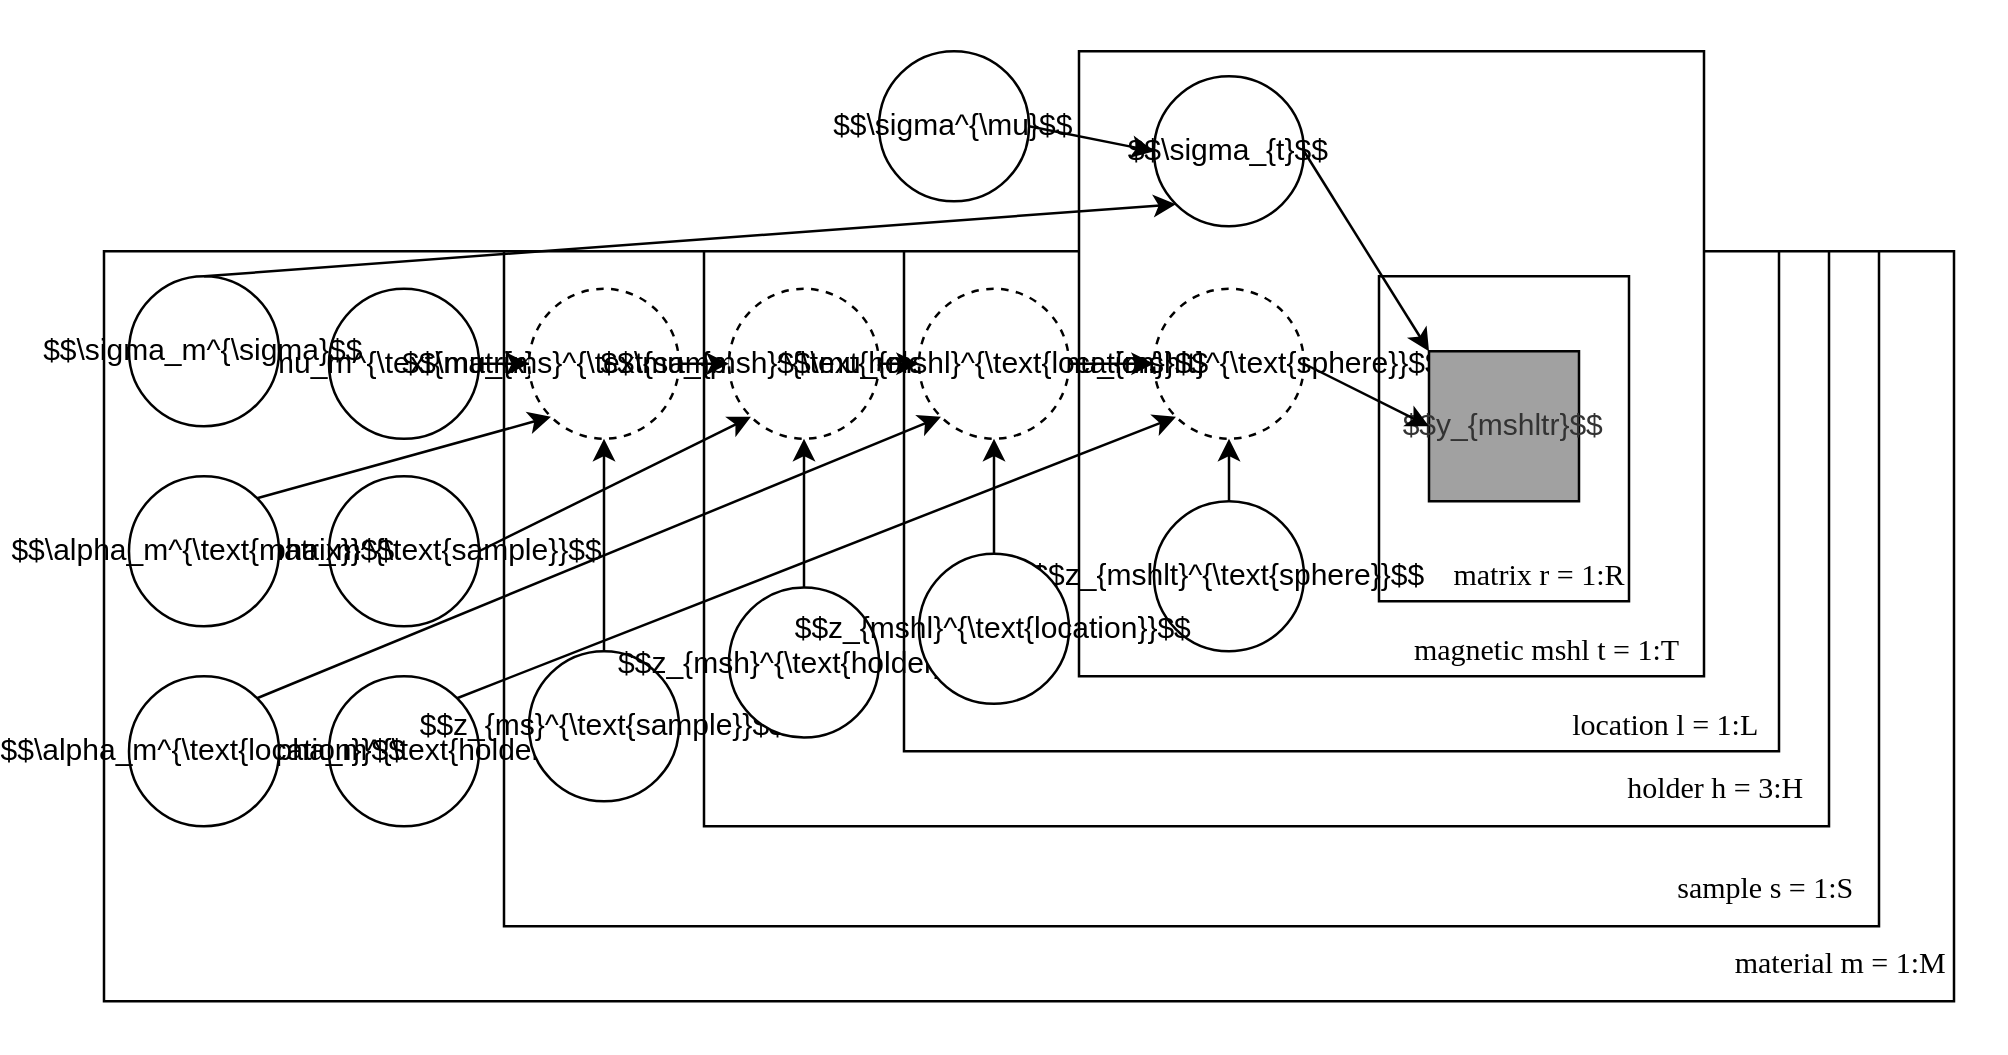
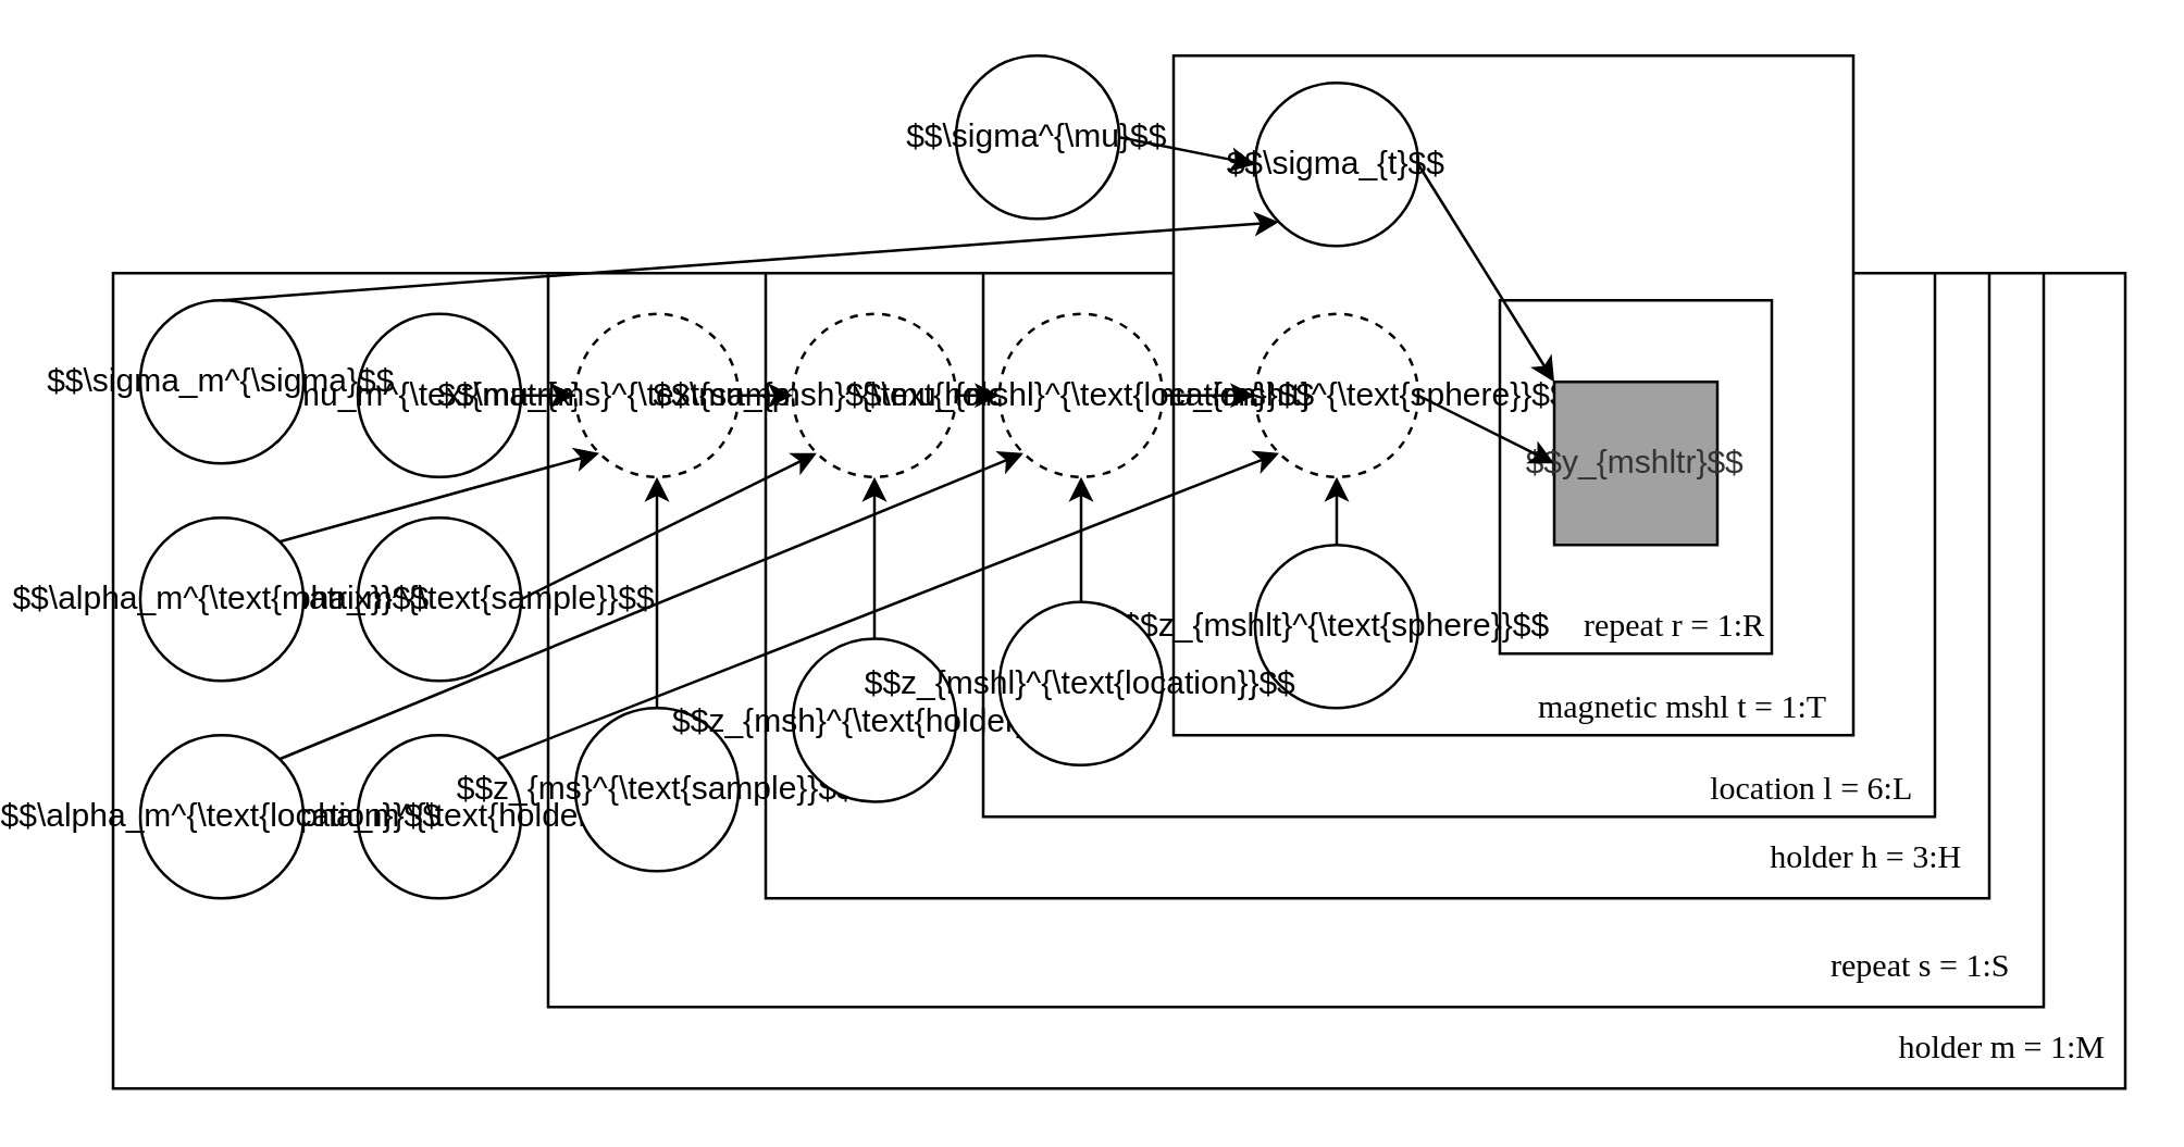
  <mxCell id="0" />
  <mxCell id="1" parent="0" />
  <mxCell id="2" value="" style="rounded=0;whiteSpace=wrap;html=1;" parent="1" vertex="1"><mxGeometry x="20" y="100" width="740" height="300" as="geometry" /></mxCell>
  <mxCell id="3" value="" style="rounded=0;whiteSpace=wrap;html=1;" parent="1" vertex="1"><mxGeometry x="180" y="100" width="550" height="270" as="geometry" /></mxCell>
  <mxCell id="4" value="" style="rounded=0;whiteSpace=wrap;html=1;" parent="1" vertex="1"><mxGeometry x="260" y="100" width="450" height="230" as="geometry" /></mxCell>
  <mxCell id="5" value="" style="rounded=0;whiteSpace=wrap;html=1;" parent="1" vertex="1"><mxGeometry x="340" y="100" width="350" height="200" as="geometry" /></mxCell>
  <mxCell id="6" value="" style="rounded=0;whiteSpace=wrap;html=1;" parent="1" vertex="1"><mxGeometry x="410" y="20" width="250" height="250" as="geometry" /></mxCell>
  <mxCell id="7" value="$$\alpha_m^{\text{sample}}$$" style="ellipse;whiteSpace=wrap;html=1;aspect=fixed;" parent="1" vertex="1"><mxGeometry x="110" y="190" width="60" height="60" as="geometry" /></mxCell>
  <mxCell id="8" value="$$\alpha_m^{\text{holder}}$$" style="ellipse;whiteSpace=wrap;html=1;aspect=fixed;" parent="1" vertex="1"><mxGeometry x="110" y="270" width="60" height="60" as="geometry" /></mxCell>
  <mxCell id="9" value="$$\alpha_m^{\text{matrix}}$$" style="ellipse;whiteSpace=wrap;html=1;aspect=fixed;" parent="1" vertex="1"><mxGeometry x="30" y="190" width="60" height="60" as="geometry" /></mxCell>
  <mxCell id="10" style="edgeStyle=orthogonalEdgeStyle;rounded=0;orthogonalLoop=1;jettySize=auto;html=1;exitX=1;exitY=0.5;exitDx=0;exitDy=0;" parent="1" source="11" target="14" edge="1"><mxGeometry relative="1" as="geometry" /></mxCell>
  <mxCell id="11" value="$$\mu_m^{\text{matrix}}$$" style="ellipse;whiteSpace=wrap;html=1;aspect=fixed;" parent="1" vertex="1"><mxGeometry x="110" y="115" width="60" height="60" as="geometry" /></mxCell>
  <mxCell id="12" value="" style="rounded=0;whiteSpace=wrap;html=1;" parent="1" vertex="1"><mxGeometry x="530" y="110" width="100" height="130" as="geometry" /></mxCell>
  <mxCell id="13" style="edgeStyle=orthogonalEdgeStyle;rounded=0;orthogonalLoop=1;jettySize=auto;html=1;exitX=1;exitY=0.5;exitDx=0;exitDy=0;entryX=0;entryY=0.5;entryDx=0;entryDy=0;" parent="1" source="14" target="16" edge="1"><mxGeometry relative="1" as="geometry" /></mxCell>
  <mxCell id="14" value="$$\mu_{ms}^{\text{sample}}$$" style="ellipse;whiteSpace=wrap;html=1;aspect=fixed;dashed=1;" parent="1" vertex="1"><mxGeometry x="190" y="115" width="60" height="60" as="geometry" /></mxCell>
  <mxCell id="15" style="edgeStyle=orthogonalEdgeStyle;rounded=0;orthogonalLoop=1;jettySize=auto;html=1;exitX=1;exitY=0.5;exitDx=0;exitDy=0;entryX=0;entryY=0.5;entryDx=0;entryDy=0;fontFamily=latex;fontSource=http%3A%2F%2Fmirrors.ctan.org%2Ffonts%2Fcm-unicode%2Ffonts%2Fotf%2Fcmunss.otf;fontSize=14;" parent="1" source="16" target="41" edge="1"><mxGeometry relative="1" as="geometry" /></mxCell>
  <mxCell id="16" value="$$\mu_{msh}^{\text{holder}}$$" style="ellipse;whiteSpace=wrap;html=1;aspect=fixed;dashed=1;" parent="1" vertex="1"><mxGeometry x="270" y="115" width="60" height="60" as="geometry" /></mxCell>
  <mxCell id="17" value="$$\mu_{mshlt}^{\text{sphere}}$$" style="ellipse;whiteSpace=wrap;html=1;aspect=fixed;dashed=1;" parent="1" vertex="1"><mxGeometry x="440" y="115" width="60" height="60" as="geometry" /></mxCell>
  <mxCell id="18" value="$$\sigma_{t}$$" style="ellipse;whiteSpace=wrap;html=1;aspect=fixed;" parent="1" vertex="1"><mxGeometry x="440" y="30" width="60" height="60" as="geometry" /></mxCell>
  <mxCell id="19" value="$$y_{mshltr}$$" style="whiteSpace=wrap;html=1;aspect=fixed;fillColor=#A1A1A1;fontColor=#333333;strokeColor=#030303;rounded=0;" parent="1" vertex="1"><mxGeometry x="550" y="140" width="60" height="60" as="geometry" /></mxCell>
  <mxCell id="20" value="$$\sigma^{\mu}$$" style="ellipse;whiteSpace=wrap;html=1;aspect=fixed;" parent="1" vertex="1"><mxGeometry x="330" y="20" width="60" height="60" as="geometry" /></mxCell>
  <mxCell id="21" value="&lt;div&gt;$$\sigma_m^{\sigma}$$&lt;/div&gt;" style="ellipse;whiteSpace=wrap;html=1;aspect=fixed;" parent="1" vertex="1"><mxGeometry x="30" y="110" width="60" height="60" as="geometry" /></mxCell>
  <mxCell id="22" style="edgeStyle=orthogonalEdgeStyle;rounded=0;orthogonalLoop=1;jettySize=auto;html=1;exitX=0.5;exitY=0;exitDx=0;exitDy=0;entryX=0.5;entryY=1;entryDx=0;entryDy=0;" parent="1" source="23" target="14" edge="1"><mxGeometry relative="1" as="geometry" /></mxCell>
  <mxCell id="23" value="$$z_{ms}^{\text{sample}}$$" style="ellipse;whiteSpace=wrap;html=1;aspect=fixed;" parent="1" vertex="1"><mxGeometry x="190" y="260" width="60" height="60" as="geometry" /></mxCell>
  <mxCell id="24" style="edgeStyle=orthogonalEdgeStyle;rounded=0;orthogonalLoop=1;jettySize=auto;html=1;exitX=0.5;exitY=0;exitDx=0;exitDy=0;entryX=0.5;entryY=1;entryDx=0;entryDy=0;" parent="1" source="25" target="16" edge="1"><mxGeometry relative="1" as="geometry" /></mxCell>
  <mxCell id="25" value="$$z_{msh}^{\text{holder}}$$" style="ellipse;whiteSpace=wrap;html=1;aspect=fixed;" parent="1" vertex="1"><mxGeometry x="270" y="234.5" width="60" height="60" as="geometry" /></mxCell>
  <mxCell id="26" style="edgeStyle=orthogonalEdgeStyle;rounded=0;orthogonalLoop=1;jettySize=auto;html=1;exitX=0.5;exitY=0;exitDx=0;exitDy=0;entryX=0.5;entryY=1;entryDx=0;entryDy=0;" parent="1" source="27" target="17" edge="1"><mxGeometry relative="1" as="geometry" /></mxCell>
  <mxCell id="27" value="$$z_{mshlt}^{\text{sphere}}$$" style="ellipse;whiteSpace=wrap;html=1;aspect=fixed;" parent="1" vertex="1"><mxGeometry x="440" y="200" width="60" height="60" as="geometry" /></mxCell>
  <mxCell id="28" value="" style="endArrow=classic;html=1;rounded=0;entryX=0;entryY=0.5;entryDx=0;entryDy=0;exitX=1;exitY=0.5;exitDx=0;exitDy=0;" parent="1" source="20" target="18" edge="1"><mxGeometry width="50" height="50" relative="1" as="geometry"><mxPoint x="-200" y="-10" as="sourcePoint" /><mxPoint x="-150" y="-60" as="targetPoint" /></mxGeometry></mxCell>
  <mxCell id="29" value="" style="endArrow=classic;html=1;rounded=0;exitX=1;exitY=0;exitDx=0;exitDy=0;entryX=0;entryY=1;entryDx=0;entryDy=0;" parent="1" source="9" target="14" edge="1"><mxGeometry width="50" height="50" relative="1" as="geometry"><mxPoint x="-240" y="130" as="sourcePoint" /><mxPoint x="-190" y="80" as="targetPoint" /></mxGeometry></mxCell>
  <mxCell id="30" value="" style="endArrow=classic;html=1;rounded=0;entryX=0;entryY=1;entryDx=0;entryDy=0;exitX=1;exitY=0.5;exitDx=0;exitDy=0;" parent="1" source="7" target="16" edge="1"><mxGeometry width="50" height="50" relative="1" as="geometry"><mxPoint x="-170" y="320" as="sourcePoint" /><mxPoint x="-120" y="270" as="targetPoint" /></mxGeometry></mxCell>
  <mxCell id="31" value="" style="endArrow=classic;html=1;rounded=0;exitX=1;exitY=0;exitDx=0;exitDy=0;entryX=0;entryY=1;entryDx=0;entryDy=0;" parent="1" source="8" target="17" edge="1"><mxGeometry width="50" height="50" relative="1" as="geometry"><mxPoint x="410" y="520" as="sourcePoint" /><mxPoint x="460" y="470" as="targetPoint" /></mxGeometry></mxCell>
  <mxCell id="32" value="" style="endArrow=classic;html=1;rounded=0;entryX=0;entryY=0.5;entryDx=0;entryDy=0;exitX=1;exitY=0.5;exitDx=0;exitDy=0;" parent="1" source="17" target="19" edge="1"><mxGeometry width="50" height="50" relative="1" as="geometry"><mxPoint x="-270" y="160" as="sourcePoint" /><mxPoint x="-220" y="110" as="targetPoint" /></mxGeometry></mxCell>
  <mxCell id="33" value="" style="endArrow=classic;html=1;rounded=0;exitX=1;exitY=0.5;exitDx=0;exitDy=0;entryX=0;entryY=0;entryDx=0;entryDy=0;" parent="1" source="18" target="19" edge="1"><mxGeometry width="50" height="50" relative="1" as="geometry"><mxPoint x="350" y="-110" as="sourcePoint" /><mxPoint x="400" y="-160" as="targetPoint" /></mxGeometry></mxCell>
- <mxCell id="34" value="matrix r = 1:R" style="text;html=1;strokeColor=none;fillColor=none;align=center;verticalAlign=middle;whiteSpace=wrap;rounded=0;dashed=1;fontFamily=latex;fontSource=http%3A%2F%2Fmirrors.ctan.org%2Ffonts%2Fcm-unicode%2Ffonts%2Fotf%2Fcmunss.otf;" parent="1" vertex="1"><mxGeometry x="547" y="215" width="95" height="30" as="geometry" /></mxCell>
+ <mxCell id="34" value="repeat r = 1:R" style="text;html=1;strokeColor=none;fillColor=none;align=center;verticalAlign=middle;whiteSpace=wrap;rounded=0;dashed=1;fontFamily=latex;fontSource=http%3A%2F%2Fmirrors.ctan.org%2Ffonts%2Fcm-unicode%2Ffonts%2Fotf%2Fcmunss.otf;" parent="1" vertex="1"><mxGeometry x="547" y="215" width="95" height="30" as="geometry" /></mxCell>
  <mxCell id="35" value="magnetic mshl t = 1:T" style="text;html=1;strokeColor=none;fillColor=none;align=center;verticalAlign=middle;whiteSpace=wrap;rounded=0;dashed=1;fontFamily=latex;fontSource=http%3A%2F%2Fmirrors.ctan.org%2Ffonts%2Fcm-unicode%2Ffonts%2Fotf%2Fcmunss.otf;" parent="1" vertex="1"><mxGeometry x="535" y="245" width="125" height="30" as="geometry" /></mxCell>
  <mxCell id="36" value="holder h = 3:H" style="text;html=1;strokeColor=none;fillColor=none;align=center;verticalAlign=middle;whiteSpace=wrap;rounded=0;dashed=1;fontFamily=latex;fontSource=http%3A%2F%2Fmirrors.ctan.org%2Ffonts%2Fcm-unicode%2Ffonts%2Fotf%2Fcmunss.otf;" parent="1" vertex="1"><mxGeometry x="620" y="300" width="90" height="30" as="geometry" /></mxCell>
- <mxCell id="37" value="sample s = 1:S" style="text;html=1;strokeColor=none;fillColor=none;align=center;verticalAlign=middle;whiteSpace=wrap;rounded=0;dashed=1;fontFamily=latex;fontSource=http%3A%2F%2Fmirrors.ctan.org%2Ffonts%2Fcm-unicode%2Ffonts%2Fotf%2Fcmunss.otf;" parent="1" vertex="1"><mxGeometry x="640" y="340" width="90" height="30" as="geometry" /></mxCell>
- <mxCell id="38" value="material m = 1:M" style="text;html=1;strokeColor=none;fillColor=none;align=center;verticalAlign=middle;whiteSpace=wrap;rounded=0;dashed=1;fontFamily=latex;fontSource=http%3A%2F%2Fmirrors.ctan.org%2Ffonts%2Fcm-unicode%2Ffonts%2Fotf%2Fcmunss.otf;" parent="1" vertex="1"><mxGeometry x="670" y="370" width="90" height="30" as="geometry" /></mxCell>
+ <mxCell id="37" value="repeat s = 1:S" style="text;html=1;strokeColor=none;fillColor=none;align=center;verticalAlign=middle;whiteSpace=wrap;rounded=0;dashed=1;fontFamily=latex;fontSource=http%3A%2F%2Fmirrors.ctan.org%2Ffonts%2Fcm-unicode%2Ffonts%2Fotf%2Fcmunss.otf;" parent="1" vertex="1"><mxGeometry x="640" y="340" width="90" height="30" as="geometry" /></mxCell>
+ <mxCell id="38" value="holder m = 1:M" style="text;html=1;strokeColor=none;fillColor=none;align=center;verticalAlign=middle;whiteSpace=wrap;rounded=0;dashed=1;fontFamily=latex;fontSource=http%3A%2F%2Fmirrors.ctan.org%2Ffonts%2Fcm-unicode%2Ffonts%2Fotf%2Fcmunss.otf;" parent="1" vertex="1"><mxGeometry x="670" y="370" width="90" height="30" as="geometry" /></mxCell>
  <mxCell id="39" value="" style="endArrow=classic;html=1;rounded=0;exitX=0.5;exitY=0;exitDx=0;exitDy=0;entryX=0;entryY=1;entryDx=0;entryDy=0;" parent="1" source="21" target="18" edge="1"><mxGeometry width="50" height="50" relative="1" as="geometry"><mxPoint x="70" y="40" as="sourcePoint" /><mxPoint x="120" y="-10" as="targetPoint" /></mxGeometry></mxCell>
- <mxCell id="40" value="location l = 1:L" style="text;html=1;strokeColor=none;fillColor=none;align=center;verticalAlign=middle;whiteSpace=wrap;rounded=0;dashed=1;fontFamily=latex;fontSource=http%3A%2F%2Fmirrors.ctan.org%2Ffonts%2Fcm-unicode%2Ffonts%2Fotf%2Fcmunss.otf;" parent="1" vertex="1"><mxGeometry x="600" y="275" width="90" height="30" as="geometry" /></mxCell>
+ <mxCell id="40" value="location l = 6:L" style="text;html=1;strokeColor=none;fillColor=none;align=center;verticalAlign=middle;whiteSpace=wrap;rounded=0;dashed=1;fontFamily=latex;fontSource=http%3A%2F%2Fmirrors.ctan.org%2Ffonts%2Fcm-unicode%2Ffonts%2Fotf%2Fcmunss.otf;" parent="1" vertex="1"><mxGeometry x="600" y="275" width="90" height="30" as="geometry" /></mxCell>
  <mxCell id="41" value="$$\mu_{mshl}^{\text{location}}$$" style="ellipse;whiteSpace=wrap;html=1;aspect=fixed;dashed=1;" parent="1" vertex="1"><mxGeometry x="346" y="115" width="60" height="60" as="geometry" /></mxCell>
  <mxCell id="42" style="edgeStyle=orthogonalEdgeStyle;rounded=0;orthogonalLoop=1;jettySize=auto;html=1;exitX=0.5;exitY=0;exitDx=0;exitDy=0;entryX=0.5;entryY=1;entryDx=0;entryDy=0;fontFamily=latex;fontSource=http%3A%2F%2Fmirrors.ctan.org%2Ffonts%2Fcm-unicode%2Ffonts%2Fotf%2Fcmunss.otf;fontSize=14;" parent="1" source="43" target="41" edge="1"><mxGeometry relative="1" as="geometry" /></mxCell>
  <mxCell id="43" value="$$z_{mshl}^{\text{location}}$$" style="ellipse;whiteSpace=wrap;html=1;aspect=fixed;" parent="1" vertex="1"><mxGeometry x="346" y="221" width="60" height="60" as="geometry" /></mxCell>
  <mxCell id="44" value="" style="endArrow=classic;html=1;rounded=0;fontFamily=latex;fontSource=http%3A%2F%2Fmirrors.ctan.org%2Ffonts%2Fcm-unicode%2Ffonts%2Fotf%2Fcmunss.otf;fontSize=14;exitX=1;exitY=0.5;exitDx=0;exitDy=0;entryX=0;entryY=0.5;entryDx=0;entryDy=0;" parent="1" source="41" target="17" edge="1"><mxGeometry width="50" height="50" relative="1" as="geometry"><mxPoint x="200" y="10" as="sourcePoint" /><mxPoint x="250" y="-40" as="targetPoint" /></mxGeometry></mxCell>
  <mxCell id="45" value="$$\alpha_m^{\text{location}}$$" style="ellipse;whiteSpace=wrap;html=1;aspect=fixed;" parent="1" vertex="1"><mxGeometry x="30" y="270" width="60" height="60" as="geometry" /></mxCell>
  <mxCell id="46" value="" style="endArrow=classic;html=1;rounded=0;fontFamily=latex;fontSource=http%3A%2F%2Fmirrors.ctan.org%2Ffonts%2Fcm-unicode%2Ffonts%2Fotf%2Fcmunss.otf;fontSize=14;exitX=1;exitY=0;exitDx=0;exitDy=0;entryX=0;entryY=1;entryDx=0;entryDy=0;" parent="1" source="45" target="41" edge="1"><mxGeometry width="50" height="50" relative="1" as="geometry"><mxPoint x="120" y="560" as="sourcePoint" /><mxPoint x="170" y="510" as="targetPoint" /></mxGeometry></mxCell>
